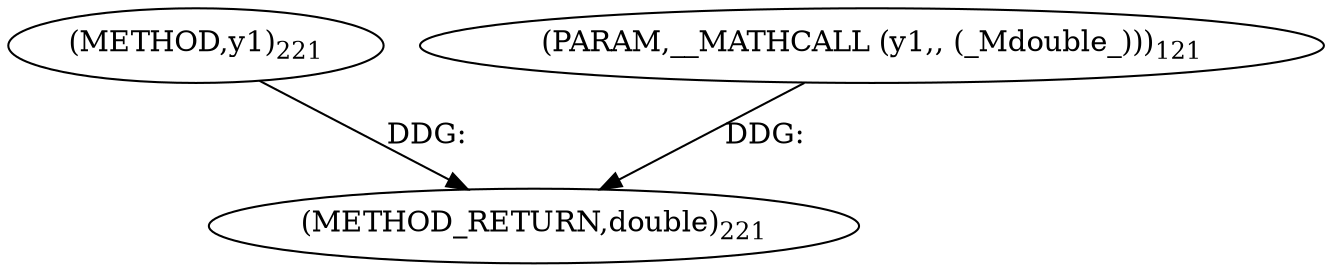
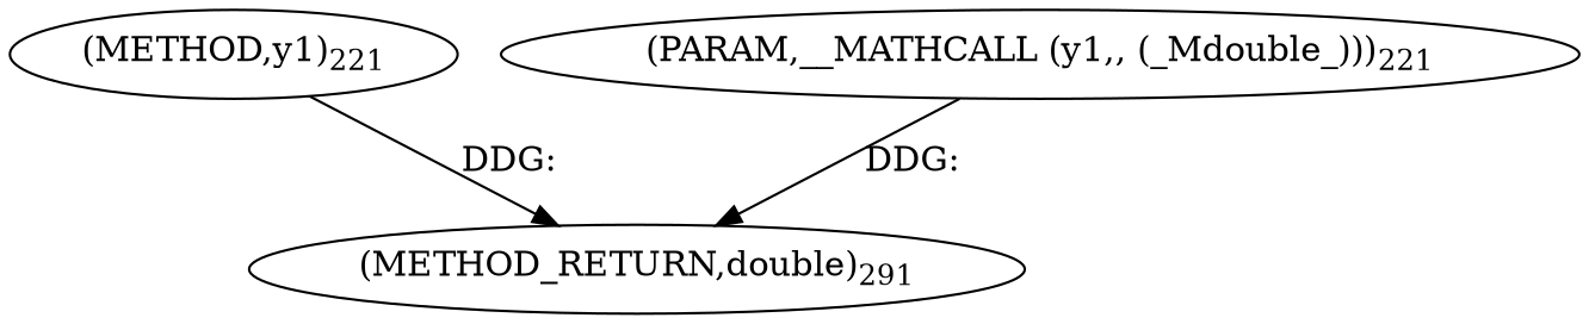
  digraph {
    n1 [label=<(METHOD,y1)<SUB>221</SUB>>]
-   n2 [label=<(METHOD_RETURN,double)<SUB>221</SUB>>]
-   n3 [label=<(PARAM,__MATHCALL (y1,, (_Mdouble_)))<SUB>121</SUB>>]
+   n2 [label=<(METHOD_RETURN,double)<SUB>291</SUB>>]
+   n3 [label=<(PARAM,__MATHCALL (y1,, (_Mdouble_)))<SUB>221</SUB>>]
    n1 -> n2 [label="DDG: "]
    n3 -> n2 [label="DDG: "]
  }
